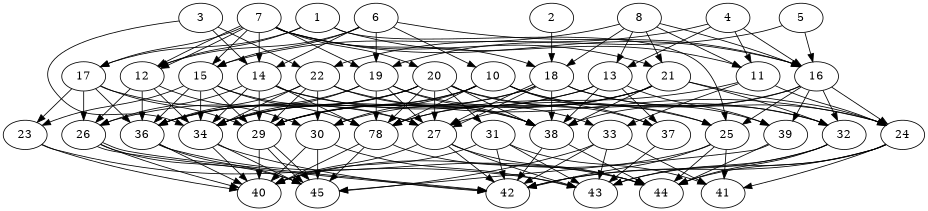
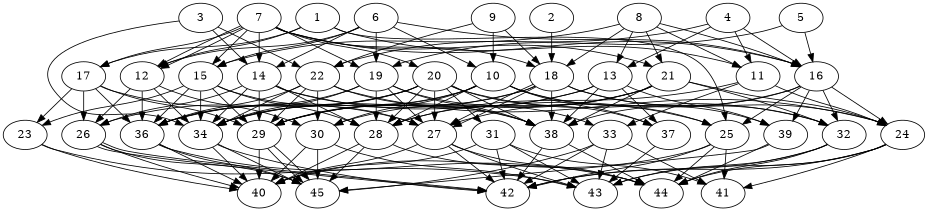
  digraph {
    node [alpha=0.12]
    1 [alpha=0.18 expect_size=33419264]
    11 [expect_size=10618880]
    12 [alpha=0.10 expect_size=6802432]
    17 [alpha=0.18 expect_size=34507776]
    25 [alpha=0.07 expect_size=33671168]
-   28 [alpha=0.07 expect_size=13733888 label=78]
+   28 [alpha=0.07 expect_size=13733888]
    24 [alpha=0.13 expect_size=49927168]
    33 [alpha=0.03 expect_size=26515456]
    30 [expect_size=6241280]
    34 [alpha=0.04 expect_size=6668288]
    26 [alpha=0.11 expect_size=48956416]
    36 [alpha=0.08 expect_size=8689664]
    29 [alpha=0.03 expect_size=24669184]
    23 [expect_size=23377920]
    27 [alpha=0.17 expect_size=18744320]
    18 [alpha=0.05 expect_size=36171776]
    38 [alpha=0.09 expect_size=29707264]
    32 [alpha=0.13 expect_size=18296832]
    40 [alpha=0.14 expect_size=5939200]
    44 [alpha=0.18 expect_size=30187520]
    45 [alpha=0.08 expect_size=40666112]
    41 [alpha=0.08 expect_size=33341440]
    42 [alpha=0.20 expect_size=38486016]
    43 [alpha=0.19 expect_size=22933504]
    2 [alpha=0.18 expect_size=49171456]
    3 [alpha=0.13 expect_size=8259584]
    14 [alpha=0.13 expect_size=32844800]
    22 [alpha=0.03 expect_size=46644224]
    4 [alpha=0.18 expect_size=37647360]
    13 [alpha=0.11 expect_size=48747520]
    16 [alpha=0.07 expect_size=6192128]
    37 [expect_size=35705856]
    39 [alpha=0.05 expect_size=45273088]
    5 [alpha=0.10 expect_size=33935360]
    19 [expect_size=47300608]
    6 [expect_size=28882944]
    10 [alpha=0.11 expect_size=32506880]
    15 [alpha=0.06 expect_size=29058048]
    7 [alpha=0.01 expect_size=9924608]
    20 [alpha=0.08 expect_size=38059008]
    21 [alpha=0.17 expect_size=17497088]
    31 [alpha=0.02 expect_size=26181632]
    8 [alpha=0.05 expect_size=12636160]
+   9 [alpha=0.16 expect_size=23149568]
    1 -> 11
    1 -> 12
    1 -> 17
    1 -> 25
    11 -> 28
    11 -> 24
    11 -> 33
    12 -> 30
    12 -> 34
    12 -> 26
    12 -> 36
    17 -> 26
    17 -> 36
    17 -> 29
    17 -> 23
    17 -> 27
    25 -> 40
    25 -> 44
    25 -> 41
    25 -> 42
    28 -> 40
    28 -> 44
    28 -> 45
    24 -> 44
    24 -> 41
    24 -> 42
    24 -> 43
    33 -> 45
    33 -> 41
    33 -> 42
    33 -> 43
    30 -> 40
    30 -> 45
    30 -> 43
    34 -> 40
    34 -> 45
    34 -> 42
    26 -> 40
    26 -> 45
    26 -> 42
    26 -> 42
    36 -> 40
    36 -> 44
    36 -> 45
    29 -> 40
    29 -> 45
    29 -> 45
    23 -> 40
    23 -> 43
    27 -> 40
    27 -> 44
    27 -> 42
    27 -> 43
    18 -> 24
    18 -> 36
    18 -> 29
    18 -> 27
    18 -> 27
    18 -> 38
    18 -> 32
    38 -> 44
    38 -> 42
    32 -> 44
    32 -> 42
    32 -> 43
    2 -> 18
    3 -> 34
    3 -> 14
    3 -> 22
    14 -> 25
    14 -> 28
    14 -> 34
    14 -> 26
    14 -> 29
    14 -> 38
    22 -> 24
    22 -> 30
    22 -> 34
    22 -> 36
    22 -> 29
    22 -> 38
    4 -> 11
    4 -> 22
    4 -> 13
    4 -> 16
    13 -> 34
    13 -> 29
    13 -> 38
    13 -> 37
    13 -> 39
    16 -> 25
    16 -> 24
    16 -> 27
    16 -> 38
    16 -> 32
    16 -> 39
    37 -> 43
    39 -> 44
    39 -> 45
    5 -> 16
    5 -> 19
    19 -> 28
    19 -> 33
    19 -> 34
    19 -> 36
    19 -> 27
    19 -> 38
    6 -> 12
    6 -> 14
    6 -> 16
    6 -> 19
    6 -> 10
    6 -> 15
    10 -> 25
    10 -> 28
    10 -> 30
    10 -> 34
    10 -> 29
    10 -> 37
    10 -> 39
    15 -> 28
    15 -> 34
    15 -> 36
    15 -> 29
    15 -> 23
    15 -> 27
    7 -> 12
    7 -> 12
    7 -> 17
    7 -> 18
    7 -> 14
    7 -> 16
    7 -> 19
    7 -> 15
    7 -> 20
    7 -> 21
    20 -> 28
    20 -> 34
    20 -> 26
    20 -> 36
    20 -> 27
    20 -> 38
    20 -> 32
    20 -> 37
    20 -> 31
    21 -> 28
    21 -> 24
    21 -> 30
    21 -> 29
    21 -> 38
    21 -> 32
    31 -> 40
    31 -> 41
    31 -> 42
    31 -> 43
    8 -> 11
    8 -> 18
    8 -> 13
    8 -> 16
    8 -> 15
    8 -> 21
+   9 -> 18
+   9 -> 22
+   9 -> 10
  }
